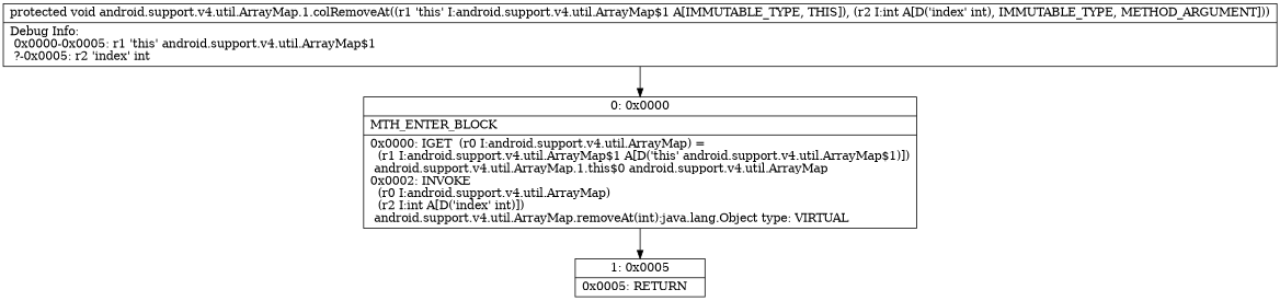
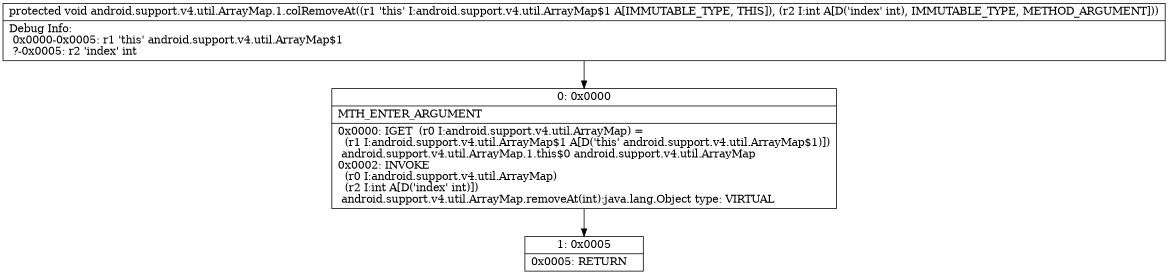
  digraph {
    node [shape=record]
-   n1 [label="{0\:\ 0x0000|MTH_ENTER_BLOCK\l|0x0000: IGET  (r0 I:android.support.v4.util.ArrayMap) = \l  (r1 I:android.support.v4.util.ArrayMap$1 A[D('this' android.support.v4.util.ArrayMap$1)])\l android.support.v4.util.ArrayMap.1.this$0 android.support.v4.util.ArrayMap \l0x0002: INVOKE  \l  (r0 I:android.support.v4.util.ArrayMap)\l  (r2 I:int A[D('index' int)])\l android.support.v4.util.ArrayMap.removeAt(int):java.lang.Object type: VIRTUAL \l}"]
+   n1 [label="{0\:\ 0x0000|MTH_ENTER_ARGUMENT\l|0x0000: IGET  (r0 I:android.support.v4.util.ArrayMap) = \l  (r1 I:android.support.v4.util.ArrayMap$1 A[D('this' android.support.v4.util.ArrayMap$1)])\l android.support.v4.util.ArrayMap.1.this$0 android.support.v4.util.ArrayMap \l0x0002: INVOKE  \l  (r0 I:android.support.v4.util.ArrayMap)\l  (r2 I:int A[D('index' int)])\l android.support.v4.util.ArrayMap.removeAt(int):java.lang.Object type: VIRTUAL \l}"]
    n2 [label="{1\:\ 0x0005|0x0005: RETURN   \l}"]
    n3 [label="{protected void android.support.v4.util.ArrayMap.1.colRemoveAt((r1 'this' I:android.support.v4.util.ArrayMap$1 A[IMMUTABLE_TYPE, THIS]), (r2 I:int A[D('index' int), IMMUTABLE_TYPE, METHOD_ARGUMENT]))  | Debug Info:\l  0x0000\-0x0005: r1 'this' android.support.v4.util.ArrayMap$1\l  ?\-0x0005: r2 'index' int\l}"]
    n1 -> n2
    n3 -> n1
  }
